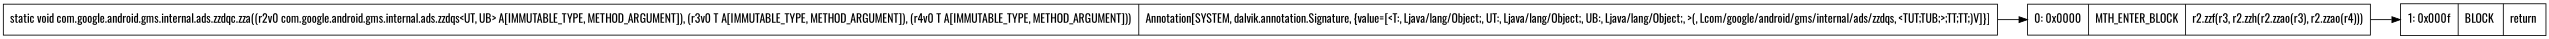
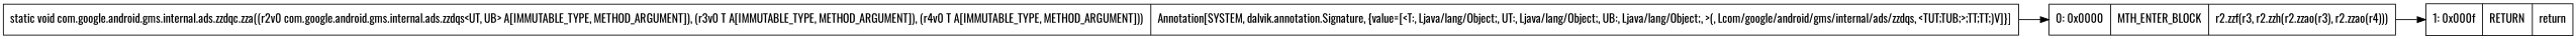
  digraph {
    rankdir=LR
    fontname=Oswald
    node [shape=record fontname=Oswald]
    edge [fontname=Oswald]
    n1 [label="{0\:\ 0x0000|MTH_ENTER_BLOCK\l|r2.zzf(r3, r2.zzh(r2.zzao(r3), r2.zzao(r4)))\l}"]
-   n2 [label="{1\:\ 0x000f|BLOCK\l|return\l}"]
+   n2 [label="{1\:\ 0x000f|RETURN\l|return\l}"]
    n3 [label="{static void com.google.android.gms.internal.ads.zzdqc.zza((r2v0 com.google.android.gms.internal.ads.zzdqs\<UT, UB\> A[IMMUTABLE_TYPE, METHOD_ARGUMENT]), (r3v0 T A[IMMUTABLE_TYPE, METHOD_ARGUMENT]), (r4v0 T A[IMMUTABLE_TYPE, METHOD_ARGUMENT]))  | Annotation[SYSTEM, dalvik.annotation.Signature, \{value=[\<T:, Ljava\/lang\/Object;, UT:, Ljava\/lang\/Object;, UB:, Ljava\/lang\/Object;, \>(, Lcom\/google\/android\/gms\/internal\/ads\/zzdqs, \<TUT;TUB;\>;TT;TT;)V]\}]\l}"]
    n1 -> n2
    n3 -> n1
  }
